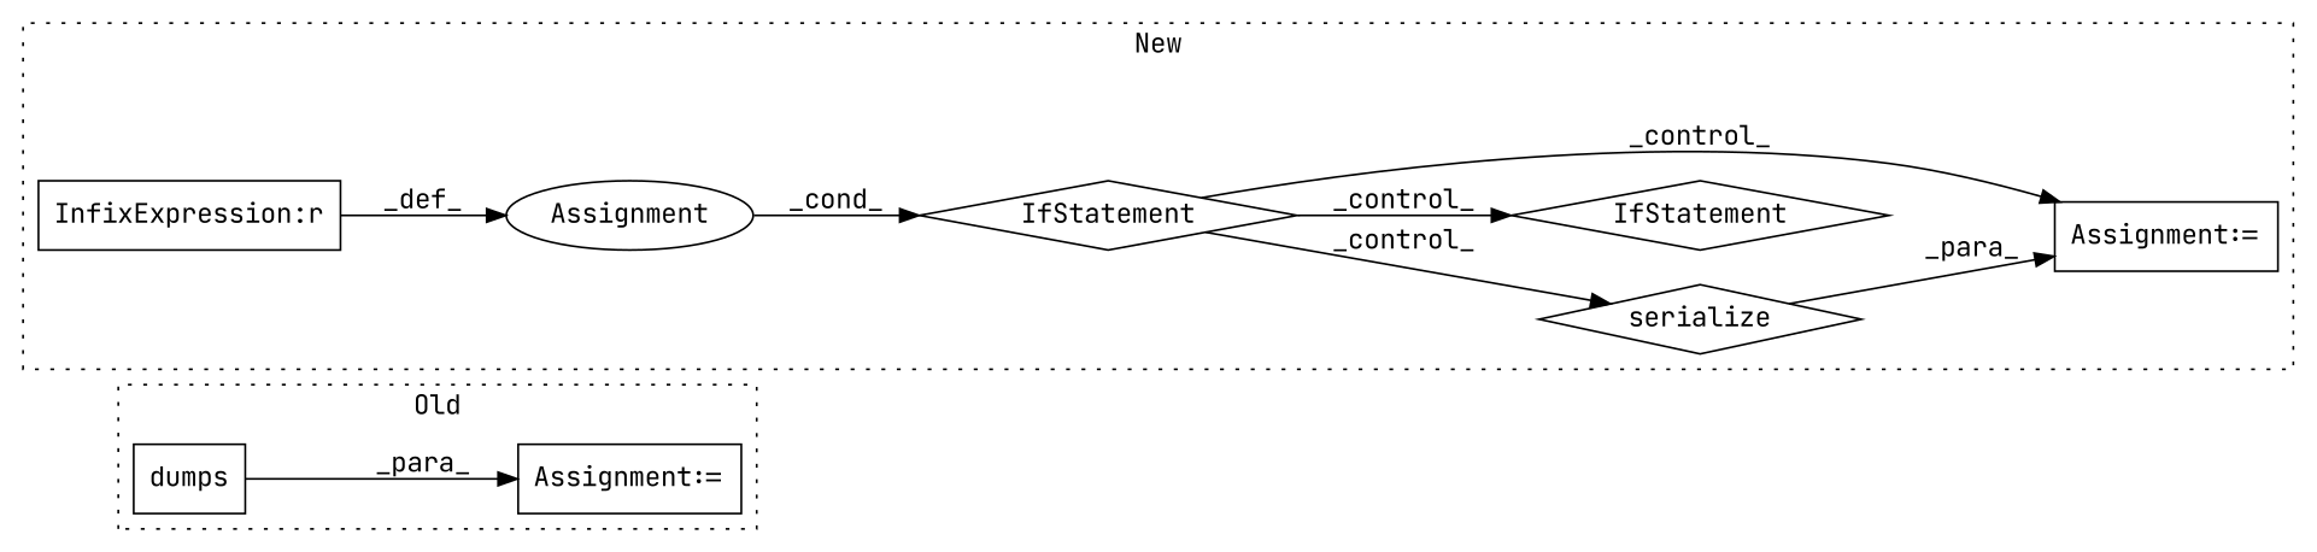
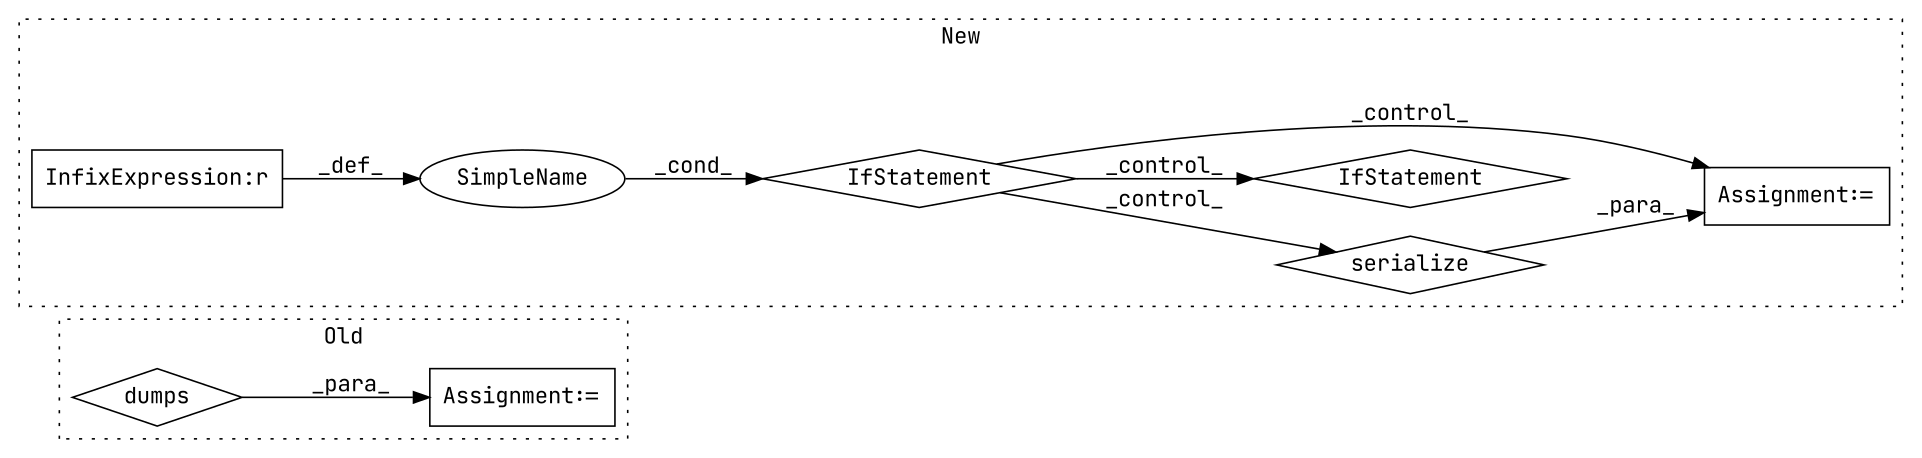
  digraph {
    fontname="JetBrains Mono"
    rankdir=LR
    node [a=32 fontname="JetBrains Mono" l=1 shape=box]
    edge [fontname="JetBrains Mono"]
-   n1 [l="6,1" label=dumps s="1660,1672"]
+   n1 [l="6,1" label=dumps s="1660,1672" shape=diamond]
    n2 [a=7 label="Assignment:=" s=1652]
    n3 [l="10,1" label=serialize s="3046,3062" shape=diamond]
    n4 [a=25 l="4,2" label=IfStatement s="2636,2707" shape=diamond]
-   n5 [a=42 label=Assignment shape=ellipse l=""]
+   n5 [a=42 label=SimpleName shape=ellipse l=""]
    n6 [a=27 l=4 label="InfixExpression:r" s=2679]
    n7 [a=25 l="4,2" label=IfStatement s="2719,2744" shape=diamond]
    n8 [a=7 label="Assignment:=" s=3018]
    subgraph cluster_1 {
      label=Old
      style=dotted
      n1
      n2
    }
    subgraph cluster_2 {
      label=New
      style=dotted
      n3
      n4
      n5
      n6
      n7
      n8
    }
    n1 -> n2 [label=_para_]
    n3 -> n8 [label=_para_]
    n4 -> n3 [label=_control_]
    n4 -> n7 [label=_control_]
    n4 -> n8 [label=_control_]
    n5 -> n4 [label=_cond_]
    n6 -> n5 [label=_def_]
  }
